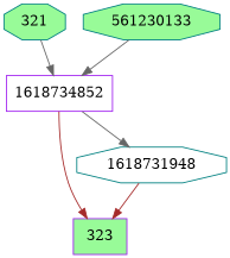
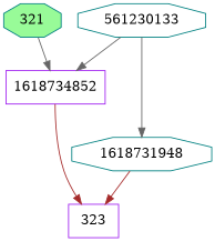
  strict digraph {
    node [color=teal fillcolor=white shape=octagon style=filled]
    edge [color=gray40]
    1618734852 [color=purple shape=box]
    321 [fillcolor=palegreen]
-   323 [color=purple fillcolor=palegreen shape=box]
+   323 [color=purple shape=box]
    1618731948
-   561230133 [fillcolor=palegreen]
+   561230133
    1618734852 -> 323 [color=brown]
-   1618734852 -> 1618731948
+   561230133 -> 1618731948
    321 -> 1618734852
    1618731948 -> 323 [color=brown]
    561230133 -> 1618734852
  }
